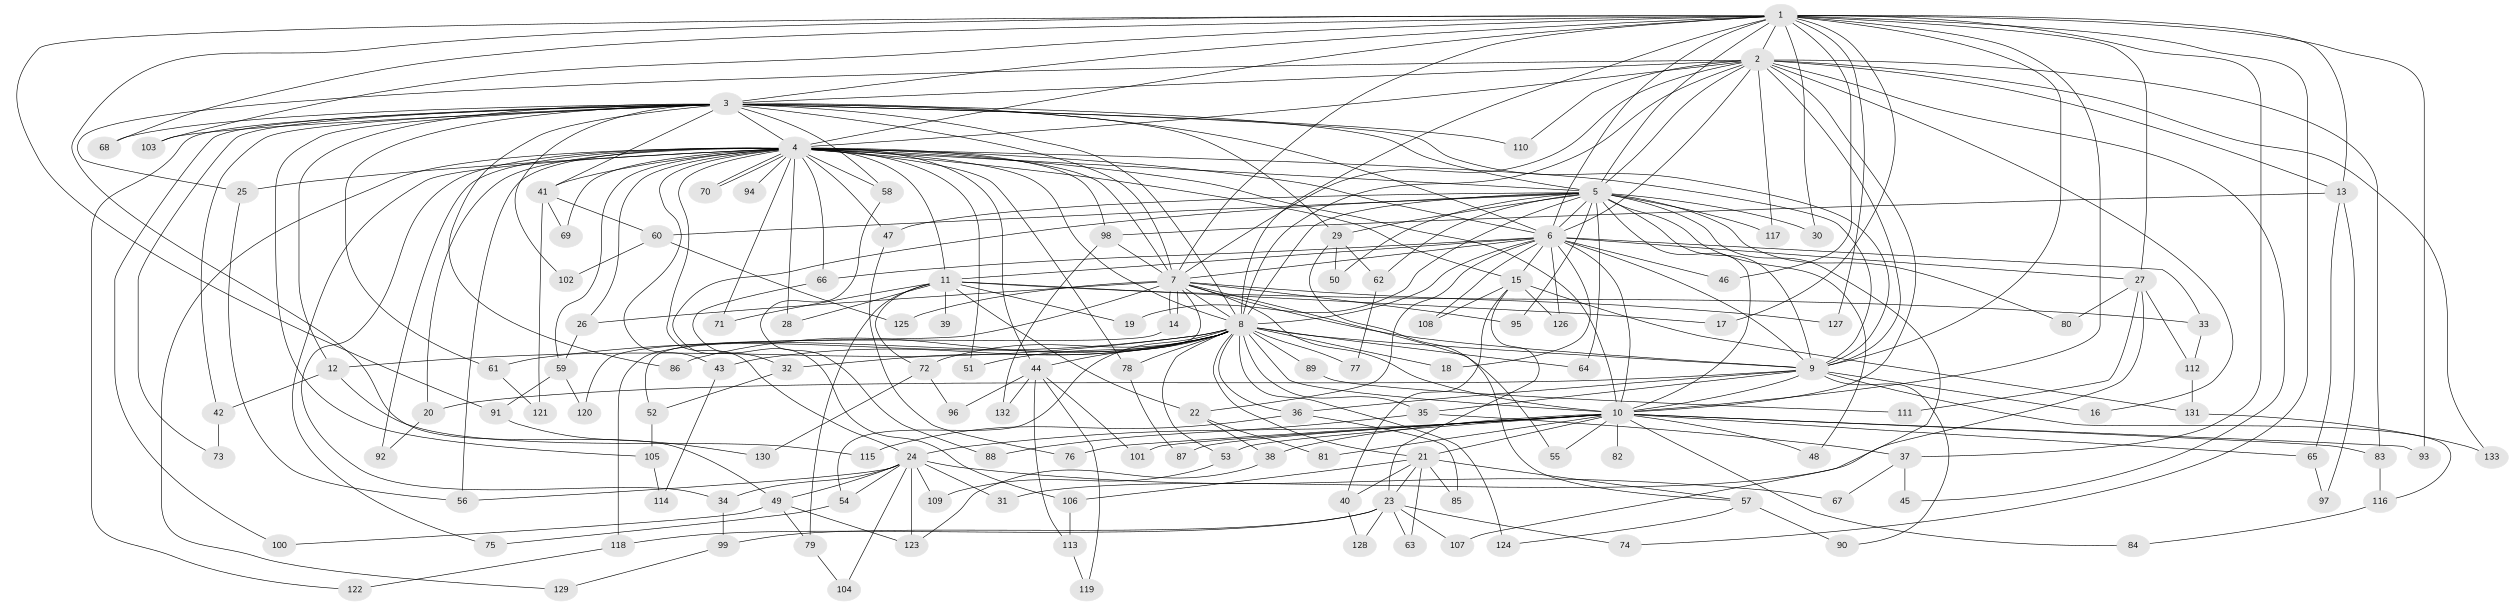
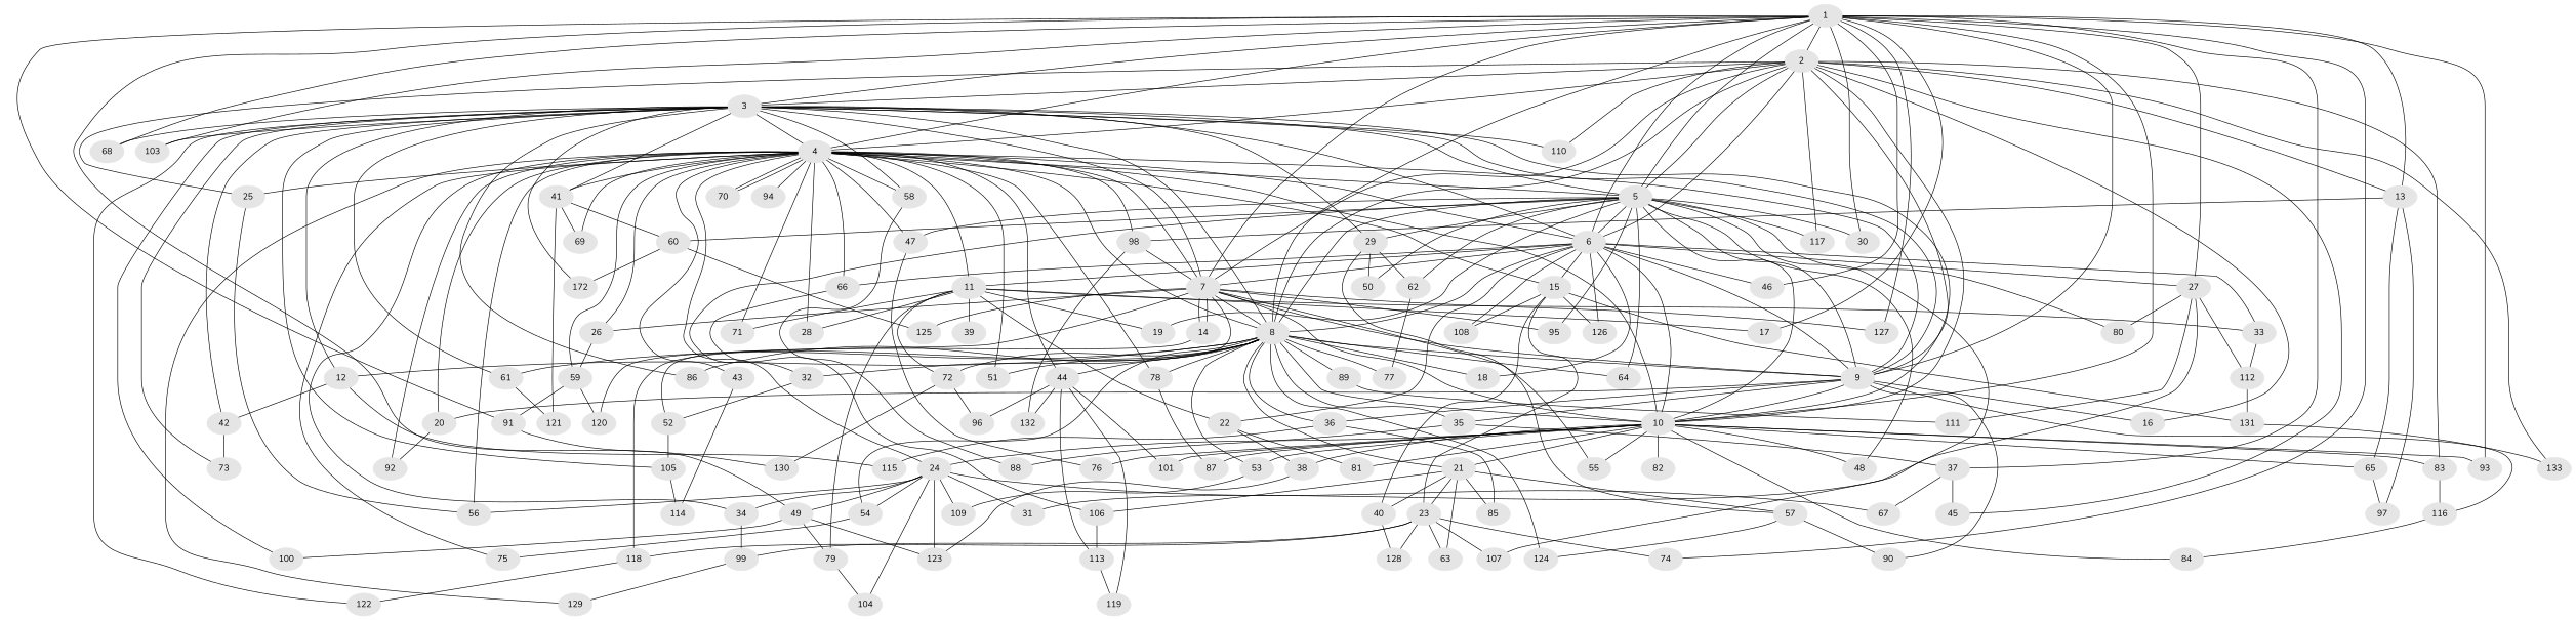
  graph {
    fontname=Nunito
    node [color=gray90 fontname=Nunito style=filled]
    edge [fontname=Nunito]
    1
    2
    3
    4
    5
    6
    7
    8
    9
    10
    13
    17
    27
    30
    37
    46
    49
    68
    74
    91
    93
    103
    127
    16
    25
    45
    83
    110
    117
    133
    12
    29
    41
    42
    58
    61
    73
    86
    100
-   102
+   102 [label=172]
    105
    122
    11
    15
    20
    24
    26
    28
    34
    43
    44
    47
    51
    59
    66
    69
    70
    71
    75
    78
    92
    94
    98
    129
    56
    19
    32
    48
    50
    60
    62
    64
    80
    95
    107
    18
    22
    33
    108
    126
    14
    52
    57
    120
    125
    21
    35
    36
    53
    54
    72
    77
    89
    124
    90
    116
    82
    38
    55
    65
    76
    81
    84
    87
    101
    97
    31
    111
    112
    67
    79
    123
    130
    115
    121
    88
    114
    39
    23
    40
    131
    104
    109
    99
    96
    113
    119
    132
    106
    118
    63
    85
    128
    1 -- 2
    1 -- 3
    1 -- 4
    1 -- 5
    1 -- 6
    1 -- 7
    1 -- 8
    1 -- 9
    1 -- 10
    1 -- 13
    1 -- 17
    1 -- 27
    1 -- 30
    1 -- 37
    1 -- 46
    1 -- 49
    1 -- 68
    1 -- 74
    1 -- 91
    1 -- 93
    1 -- 103
    1 -- 127
    2 -- 3
    2 -- 4
    2 -- 5
    2 -- 6
    2 -- 7
    2 -- 8
    2 -- 9
    2 -- 10
    2 -- 13
    2 -- 16
    2 -- 25
    2 -- 45
    2 -- 83
    2 -- 110
    2 -- 117
    2 -- 133
    3 -- 4
    3 -- 5
    3 -- 6
    3 -- 7
    3 -- 8
    3 -- 9
+   3 -- 10
    3 -- 68
    3 -- 103
    3 -- 110
    3 -- 12
    3 -- 29
    3 -- 41
    3 -- 42
    3 -- 58
    3 -- 61
    3 -- 73
    3 -- 86
    3 -- 100
    3 -- 102
    3 -- 105
    3 -- 122
    4 -- 5
    4 -- 6
    4 -- 7
    4 -- 8
    4 -- 9
    4 -- 10
    4 -- 25
    4 -- 41
    4 -- 58
    4 -- 11
    4 -- 15
    4 -- 20
    4 -- 24
    4 -- 26
    4 -- 28
    4 -- 34
    4 -- 43
    4 -- 44
    4 -- 47
    4 -- 51
    4 -- 59
    4 -- 66
    4 -- 69
    4 -- 70
    4 -- 70
    4 -- 71
    4 -- 75
    4 -- 78
    4 -- 92
    4 -- 94
    4 -- 98
    4 -- 129
    4 -- 56
    5 -- 6
    5 -- 8
    5 -- 9
    5 -- 10
    5 -- 30
    5 -- 117
    5 -- 29
    5 -- 47
    5 -- 19
    5 -- 32
    5 -- 48
    5 -- 50
    5 -- 60
    5 -- 62
    5 -- 64
    5 -- 80
    5 -- 95
    5 -- 107
    6 -- 7
    6 -- 8
    6 -- 9
    6 -- 10
    6 -- 27
    6 -- 46
    6 -- 11
    6 -- 15
    6 -- 66
    6 -- 18
    6 -- 22
    6 -- 33
    6 -- 108
    6 -- 126
    7 -- 8
    7 -- 9
    7 -- 10
    7 -- 127
    7 -- 26
    7 -- 95
    7 -- 14
    7 -- 14
    7 -- 52
    7 -- 57
    7 -- 120
    7 -- 125
    8 -- 9
    8 -- 10
    8 -- 12
    8 -- 61
    8 -- 86
-   8 -- 43
    8 -- 44
    8 -- 51
    8 -- 78
    8 -- 32
    8 -- 64
    8 -- 18
    8 -- 21
    8 -- 35
    8 -- 36
    8 -- 53
    8 -- 54
    8 -- 72
    8 -- 77
    8 -- 89
    8 -- 124
    9 -- 10
    9 -- 16
    9 -- 20
    9 -- 35
    9 -- 36
    9 -- 90
    9 -- 116
    10 -- 93
    10 -- 83
    10 -- 24
    10 -- 48
    10 -- 21
    10 -- 53
    10 -- 82
    10 -- 38
    10 -- 55
    10 -- 65
    10 -- 76
    10 -- 81
    10 -- 84
    10 -- 87
    10 -- 101
    13 -- 98
    13 -- 65
    13 -- 97
    27 -- 80
    27 -- 31
    27 -- 111
    27 -- 112
    37 -- 45
    37 -- 67
    49 -- 100
    49 -- 79
    49 -- 123
    91 -- 130
    25 -- 56
    83 -- 116
    12 -- 42
    12 -- 115
    29 -- 50
    29 -- 62
    29 -- 55
    41 -- 69
    41 -- 60
    41 -- 121
    42 -- 73
    58 -- 88
    61 -- 121
    105 -- 114
    11 -- 17
    11 -- 28
    11 -- 71
    11 -- 19
    11 -- 22
    11 -- 33
    11 -- 72
    11 -- 79
    11 -- 39
    15 -- 108
    15 -- 126
    15 -- 23
    15 -- 40
    15 -- 131
    20 -- 92
    24 -- 49
    24 -- 34
    24 -- 56
    24 -- 54
    24 -- 31
    24 -- 67
    24 -- 123
    24 -- 104
    24 -- 109
    26 -- 59
    34 -- 99
    43 -- 114
    44 -- 101
    44 -- 96
    44 -- 113
    44 -- 119
    44 -- 132
    47 -- 76
    59 -- 91
    59 -- 120
    66 -- 106
    78 -- 87
    98 -- 7
    98 -- 132
    32 -- 52
    60 -- 102
    60 -- 125
    62 -- 77
    22 -- 38
    22 -- 81
    33 -- 112
    14 -- 118
    52 -- 105
    57 -- 124
    57 -- 90
    21 -- 57
    21 -- 23
    21 -- 40
    21 -- 106
    21 -- 63
    21 -- 85
    35 -- 37
    35 -- 88
    36 -- 115
    36 -- 85
    53 -- 109
    54 -- 75
    72 -- 130
    72 -- 96
    89 -- 111
    116 -- 84
    38 -- 123
    65 -- 97
    112 -- 131
    79 -- 104
    23 -- 74
    23 -- 107
    23 -- 99
    23 -- 118
    23 -- 63
    23 -- 128
    40 -- 128
    131 -- 133
    99 -- 129
    113 -- 119
    106 -- 113
    118 -- 122
  }
